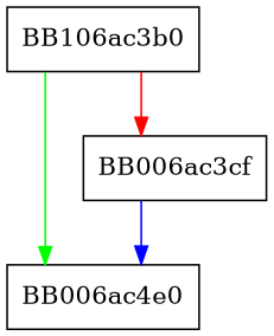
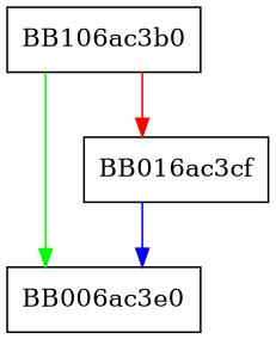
  digraph {
    splines=ortho
    node [shape=box]
    n1 [label=BB106ac3b0]
-   BB006ac3e0 [label=BB006ac4e0]
-   BB006ac3cf
+   BB006ac3e0
+   BB006ac3cf [label=BB016ac3cf]
    n1 -> BB006ac3e0 [color=green]
    n1 -> BB006ac3cf [color=red]
    BB006ac3cf -> BB006ac3e0 [color=blue]
  }
